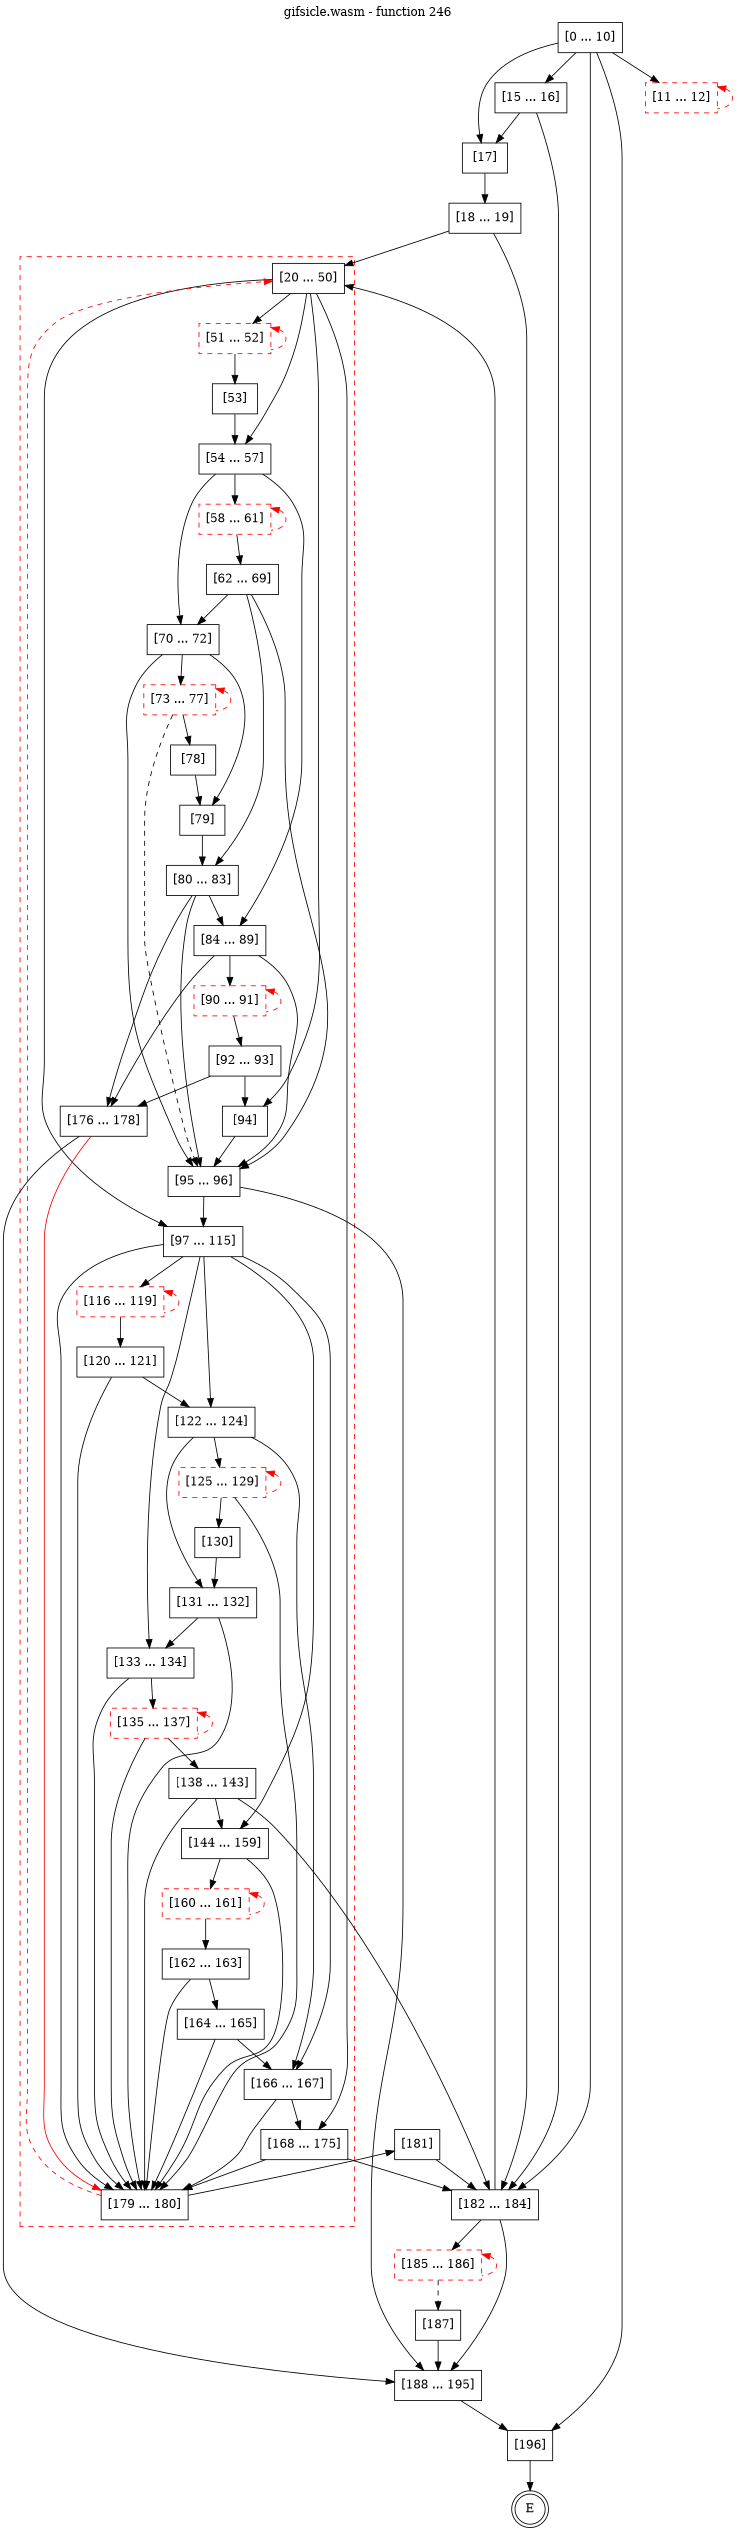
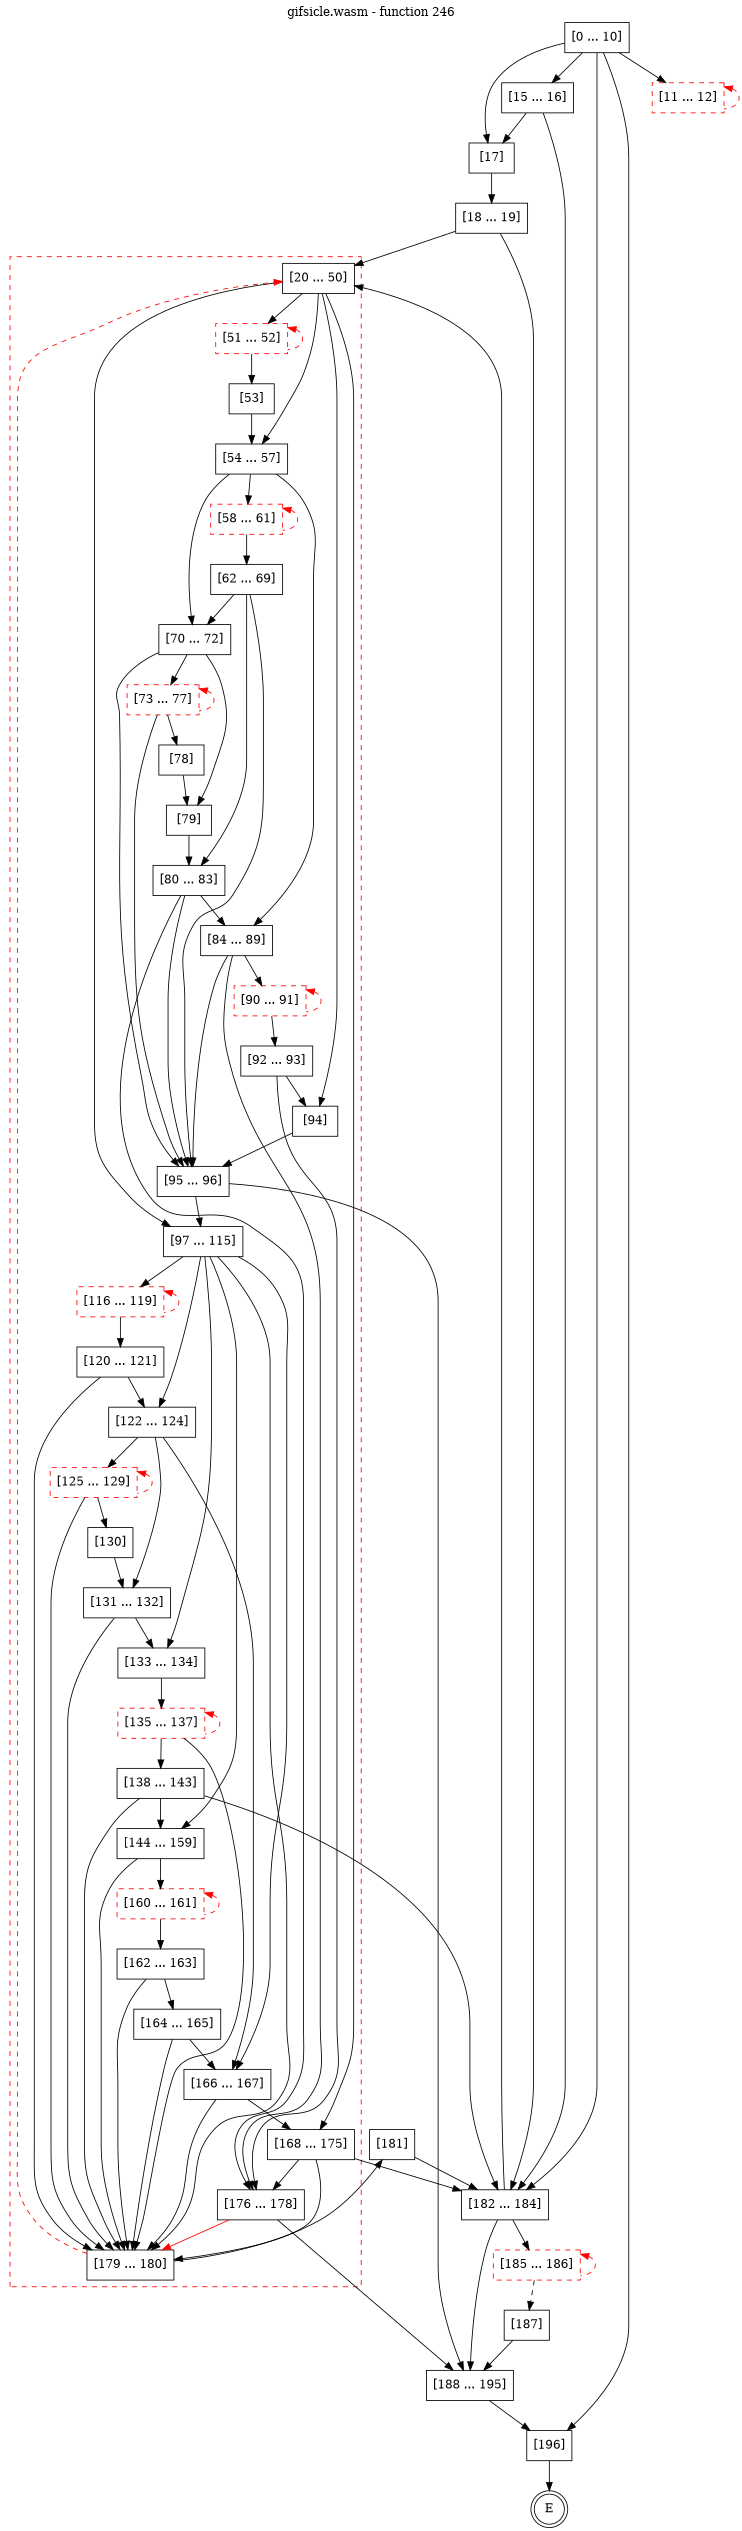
  digraph {
    label="gifsicle.wasm - function 246"
    labelfontcolor=black
    labelfontname=Helvetica
    labelfontsize=16
    labelloc=t
    node [color=black shape=box style=solid]
    n1 [label="[20 ... 50]"]
    n2 [color=red label="[51 ... 52]" style=dashed]
    n3 [label="[53]"]
    n4 [label="[54 ... 57]"]
    n5 [color=red label="[58 ... 61]" style=dashed]
    n6 [label="[62 ... 69]"]
    n7 [label="[70 ... 72]"]
    n8 [color=red label="[73 ... 77]" style=dashed]
    n9 [label="[78]"]
    n10 [label="[79]"]
    n11 [label="[80 ... 83]"]
    n12 [label="[84 ... 89]"]
    n13 [color=red label="[90 ... 91]" style=dashed]
    n14 [label="[92 ... 93]"]
    n15 [label="[94]"]
    n16 [label="[95 ... 96]"]
    n17 [label="[97 ... 115]"]
    n18 [color=red label="[116 ... 119]" style=dashed]
    n19 [label="[120 ... 121]"]
    n20 [label="[122 ... 124]"]
    n21 [color=red label="[125 ... 129]" style=dashed]
    n22 [label="[130]"]
    n23 [label="[131 ... 132]"]
    n24 [label="[133 ... 134]"]
    n25 [color=red label="[135 ... 137]" style=dashed]
    n26 [label="[138 ... 143]"]
    n27 [label="[144 ... 159]"]
    n28 [color=red label="[160 ... 161]" style=dashed]
    n29 [label="[162 ... 163]"]
    n30 [label="[164 ... 165]"]
    n31 [label="[166 ... 167]"]
    n32 [label="[168 ... 175]"]
    n33 [label="[176 ... 178]"]
    n34 [label="[179 ... 180]"]
    n35 [label="[188 ... 195]"]
    n36 [label="[182 ... 184]"]
    n37 [label="[181]"]
    E [shape=doublecircle color="" style=""]
    n39 [label="[0 ... 10]"]
    n40 [color=red label="[11 ... 12]" style=dashed]
    n41 [label="[15 ... 16]"]
    n42 [label="[17]"]
    n43 [label="[196]"]
    n44 [label="[18 ... 19]"]
    n45 [color=red label="[185 ... 186]" style=dashed]
    n46 [label="[187]"]
    subgraph cluster_1 {
      color=red
      label=""
      style=dashed
      n1
      n2
      n3
      n4
      n5
      n6
      n7
      n8
      n9
      n10
      n11
      n12
      n13
      n14
      n15
      n16
      n17
      n18
      n19
      n20
      n21
      n22
      n23
      n24
      n25
      n26
      n27
      n28
      n29
      n30
      n31
      n32
      n33
      n34
    }
    n1 -> n2
    n1 -> n4
    n1 -> n15
    n1 -> n17
    n1 -> n32
    n2 -> n2 [color=red dir=back style=dashed]
    n2 -> n3
    n3 -> n4
    n4 -> n5
    n4 -> n7
    n4 -> n12
    n5 -> n5 [color=red dir=back style=dashed]
    n5 -> n6
    n6 -> n7
    n6 -> n11
    n6 -> n16
    n7 -> n8
    n7 -> n10
    n7 -> n16
    n8 -> n8 [color=red dir=back style=dashed]
    n8 -> n9
-   n8 -> n16 [style=dashed]
+   n8 -> n16
    n9 -> n10
    n10 -> n11
    n11 -> n12
    n11 -> n16
    n11 -> n33
    n12 -> n13
    n12 -> n16
    n12 -> n33
    n13 -> n13 [color=red dir=back style=dashed]
    n13 -> n14
    n14 -> n15
    n14 -> n33
    n15 -> n16
    n16 -> n17
    n16 -> n35
    n17 -> n18
    n17 -> n20
    n17 -> n24
    n17 -> n27
    n17 -> n31
    n17 -> n34
    n18 -> n18 [color=red dir=back style=dashed]
    n18 -> n19
    n19 -> n20
    n19 -> n34
    n20 -> n21
    n20 -> n23
    n20 -> n31
    n21 -> n21 [color=red dir=back style=dashed]
    n21 -> n22
    n21 -> n34
    n22 -> n23
    n23 -> n24
    n23 -> n34
    n24 -> n25
-   n24 -> n34
    n25 -> n25 [color=red dir=back style=dashed]
    n25 -> n26
    n25 -> n34
    n26 -> n27
    n26 -> n34
    n26 -> n36
    n27 -> n28
    n27 -> n34
    n28 -> n28 [color=red dir=back style=dashed]
    n28 -> n29
    n29 -> n30
    n29 -> n34
    n30 -> n31
    n30 -> n34
    n31 -> n32
    n31 -> n34
+   n32 -> n33
    n32 -> n34
    n32 -> n36
    n33 -> n34 [color=red]
    n33 -> n35
    n34 -> n1 [color=red style=dashed]
    n34 -> n37
    n35 -> n43
    n36 -> n1
    n36 -> n35
    n36 -> n45
    n37 -> n36
    n39 -> n36
    n39 -> n40
    n39 -> n41
    n39 -> n42
    n39 -> n43
    n40 -> n40 [color=red dir=back style=dashed]
    n41 -> n36
    n41 -> n42
    n42 -> n44
    n43 -> E
    n44 -> n1
    n44 -> n36
    n45 -> n45 [color=red dir=back style=dashed]
    n45 -> n46 [style=dashed]
    n46 -> n35
  }
